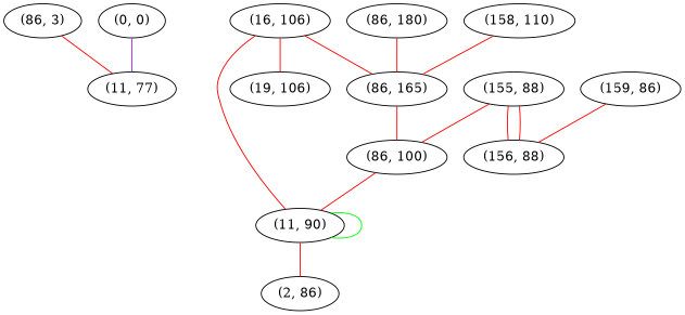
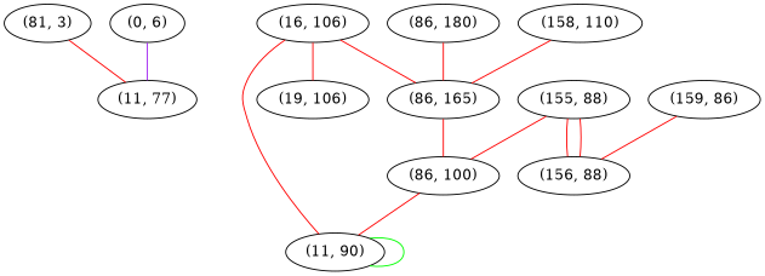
  graph {
    edge [color=red weight=1]
-   "(86, 3)"
+   "(86, 3)" [label="(81, 3)"]
    "(11, 77)"
    "(86, 100)"
    "(11, 90)"
    "(86, 180)"
    "(86, 165)"
-   "(0, 0)"
+   "(0, 0)" [label="(0, 6)"]
    "(16, 106)"
    "(19, 106)"
-   "(2, 86)"
    "(158, 110)"
    "(155, 88)"
    "(156, 88)"
    "(159, 86)"
    "(86, 3)" -- "(11, 77)"
    "(86, 100)" -- "(11, 90)"
    "(11, 90)" -- "(11, 90)" [color=green weight=2]
-   "(11, 90)" -- "(2, 86)"
    "(86, 180)" -- "(86, 165)"
    "(86, 165)" -- "(86, 100)"
    "(0, 0)" -- "(11, 77)" [color=purple weight=4]
    "(16, 106)" -- "(11, 90)"
    "(16, 106)" -- "(86, 165)"
    "(16, 106)" -- "(19, 106)"
    "(158, 110)" -- "(86, 165)"
    "(155, 88)" -- "(86, 100)"
    "(155, 88)" -- "(156, 88)"
    "(155, 88)" -- "(156, 88)"
    "(159, 86)" -- "(156, 88)"
  }
